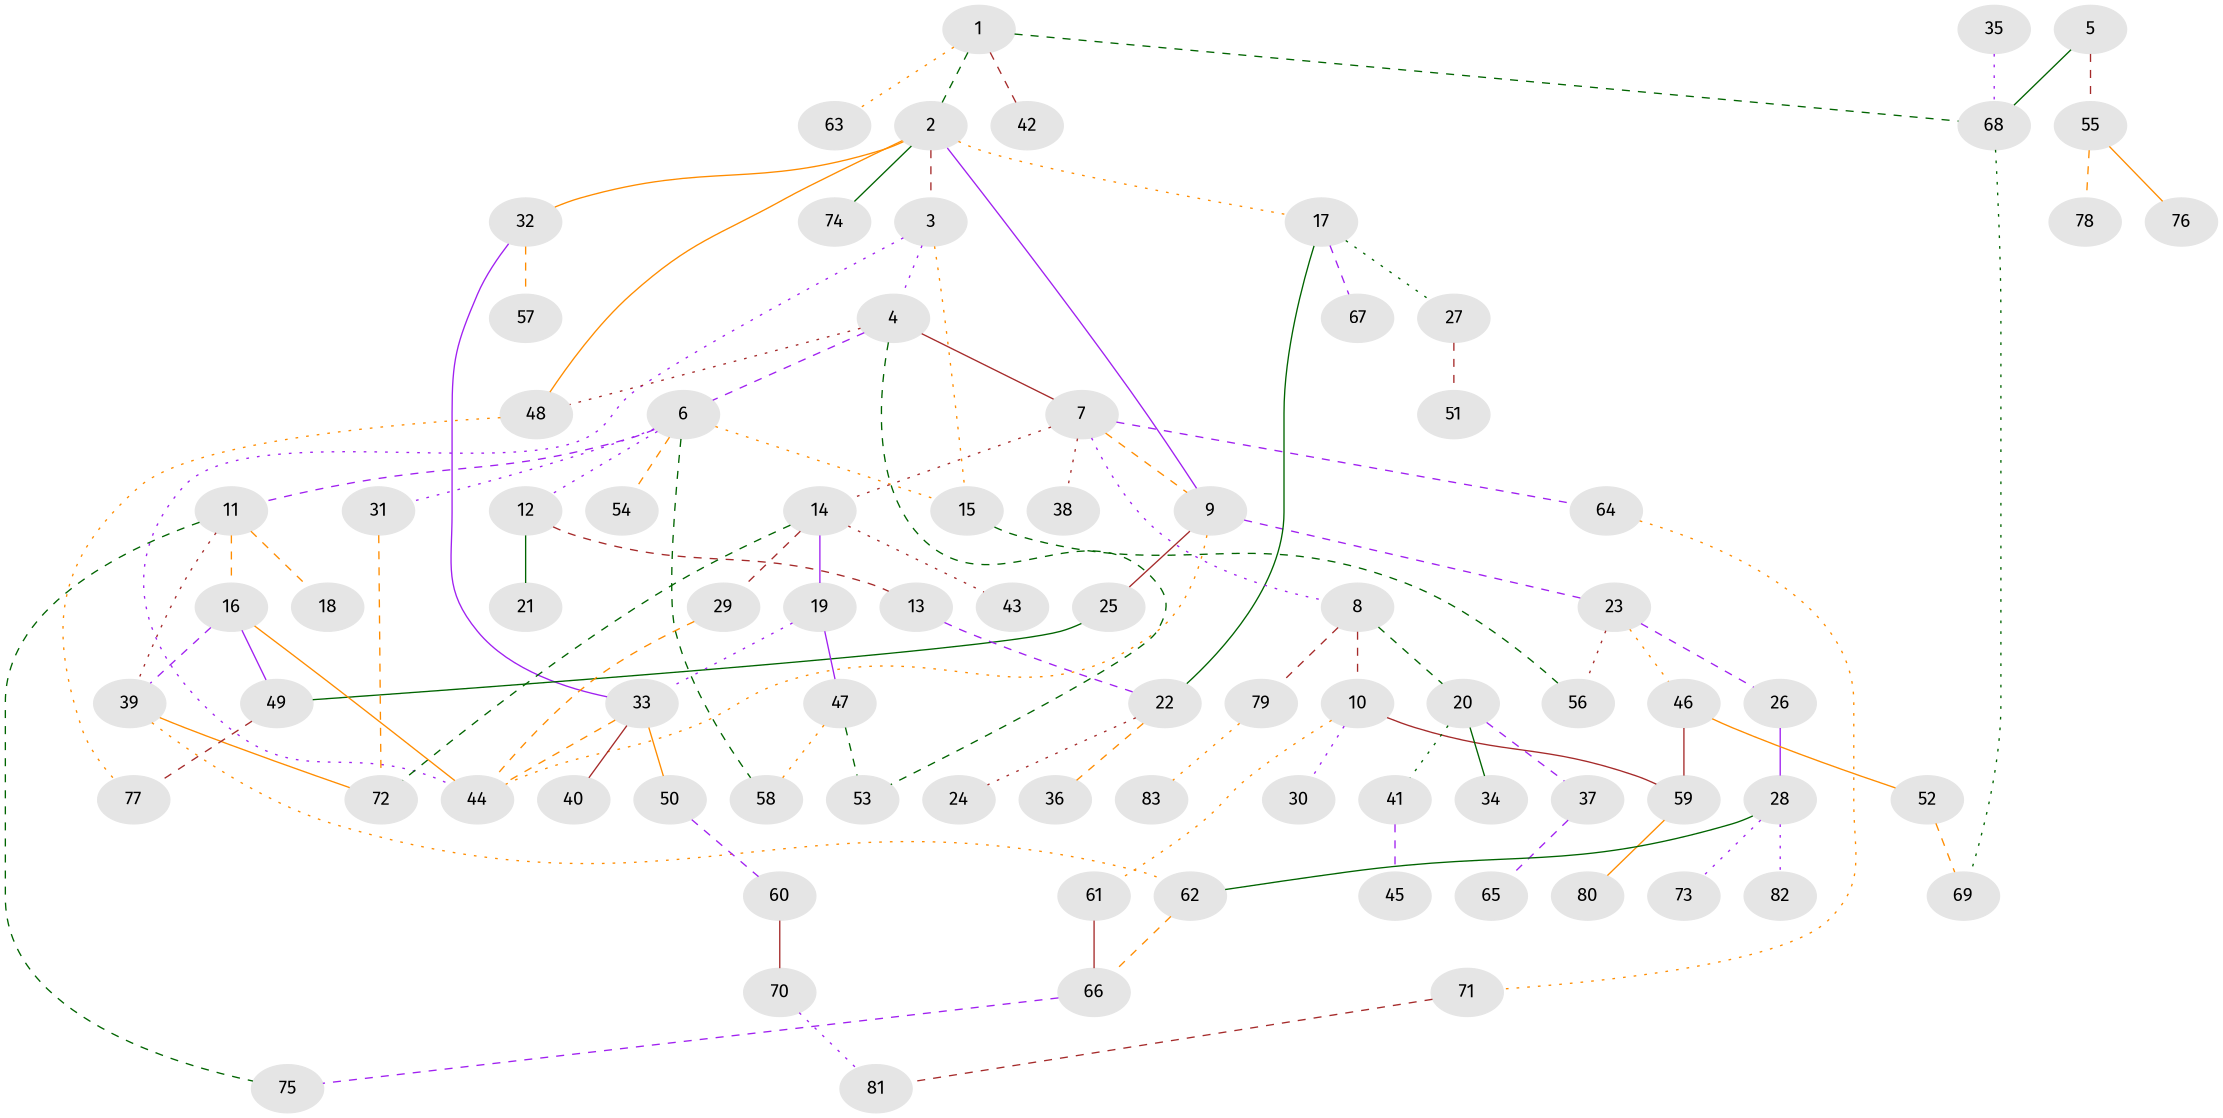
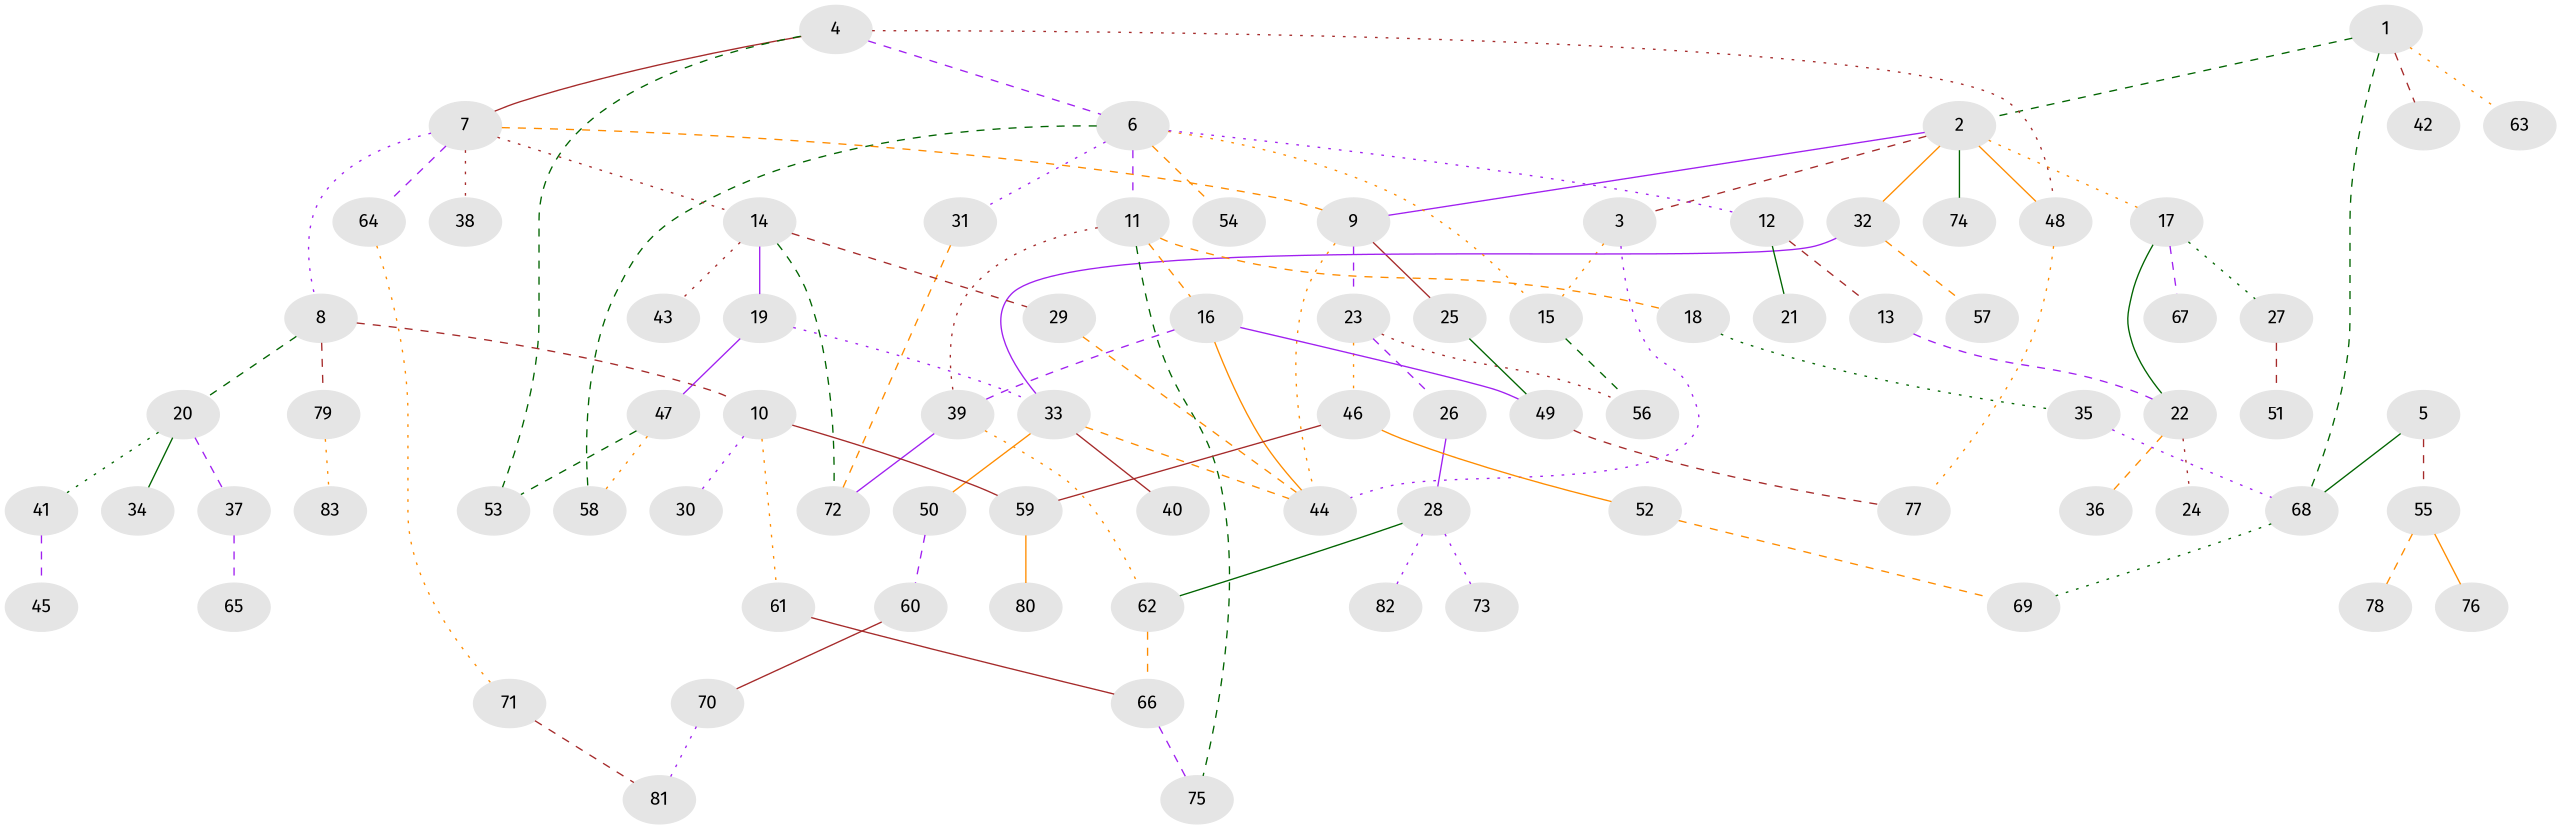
  graph {
    fontname="Fira Sans"
    node [color=gray90 fontname="Fira Sans" style=filled]
    edge [color=darkorange fontname="Fira Sans" style=dashed]
    1
    2
    42
    63
    68
    3
    9
    17
    32
    48
    74
    69
    4
    15
    44
    23
    25
    22
    27
    67
    33
    57
    77
    6
    7
    53
    5
    55
    56
    11
    12
    31
    54
    58
    8
    14
    38
    64
    76
    78
    16
    18
    39
    75
    13
    21
    72
    10
    20
    79
    19
    29
    43
    71
    30
    59
    61
    34
    37
    41
    83
    26
    46
    49
    80
    66
    35
    62
    24
    36
    47
    51
    40
    50
    65
    45
    28
    52
    73
    82
    60
    70
    81
    1 -- 2 [color=darkgreen]
    1 -- 42 [color=brown]
    1 -- 63 [style=dotted]
    1 -- 68 [color=darkgreen]
    2 -- 3 [color=brown]
    2 -- 9 [color=purple style=solid]
    2 -- 17 [style=dotted]
    2 -- 32 [style=solid]
    2 -- 48 [style=solid]
    2 -- 74 [color=darkgreen style=solid]
    68 -- 69 [color=darkgreen style=dotted]
-   3 -- 4 [color=purple style=dotted]
    3 -- 15 [style=dotted]
    3 -- 44 [color=purple style=dotted]
    9 -- 44 [style=dotted]
    9 -- 23 [color=purple]
    9 -- 25 [color=brown style=solid]
    17 -- 22 [color=darkgreen style=solid]
    17 -- 27 [color=darkgreen style=dotted]
    17 -- 67 [color=purple]
    32 -- 33 [color=purple style=solid]
    32 -- 57
    48 -- 77 [style=dotted]
    4 -- 48 [color=brown style=dotted]
    4 -- 6 [color=purple]
    4 -- 7 [color=brown style=solid]
    4 -- 53 [color=darkgreen]
    15 -- 56 [color=darkgreen]
    23 -- 56 [color=brown style=dotted]
    23 -- 26 [color=purple]
    23 -- 46 [style=dotted]
    25 -- 49 [color=darkgreen style=solid]
    22 -- 24 [color=brown style=dotted]
    22 -- 36
    27 -- 51 [color=brown]
    33 -- 44
    33 -- 40 [color=brown style=solid]
    33 -- 50 [style=solid]
    6 -- 15 [style=dotted]
    6 -- 11 [color=purple]
    6 -- 12 [color=purple style=dotted]
    6 -- 31 [color=purple style=dotted]
    6 -- 54
    6 -- 58 [color=darkgreen]
    7 -- 9
    7 -- 8 [color=purple style=dotted]
    7 -- 14 [color=brown style=dotted]
    7 -- 38 [color=brown style=dotted]
    7 -- 64 [color=purple]
    5 -- 68 [color=darkgreen style=solid]
    5 -- 55 [color=brown]
    55 -- 76 [style=solid]
    55 -- 78
    11 -- 16
    11 -- 18
    11 -- 39 [color=brown style=dotted]
    11 -- 75 [color=darkgreen]
    12 -- 13 [color=brown]
    12 -- 21 [color=darkgreen style=solid]
    31 -- 72
    8 -- 10 [color=brown]
    8 -- 20 [color=darkgreen]
    8 -- 79 [color=brown]
    14 -- 72 [color=darkgreen]
    14 -- 19 [color=purple style=solid]
    14 -- 29 [color=brown]
    14 -- 43 [color=brown style=dotted]
    64 -- 71 [style=dotted]
    16 -- 44 [style=solid]
    16 -- 39 [color=purple]
    16 -- 49 [color=purple style=solid]
-   39 -- 72 [style=solid]
+   18 -- 35 [color=darkgreen style=dotted]
+   39 -- 72 [color=purple style=solid]
    39 -- 62 [style=dotted]
    13 -- 22 [color=purple]
    10 -- 30 [color=purple style=dotted]
    10 -- 59 [color=brown style=solid]
    10 -- 61 [style=dotted]
    20 -- 34 [color=darkgreen style=solid]
    20 -- 37 [color=purple]
    20 -- 41 [color=darkgreen style=dotted]
    79 -- 83 [style=dotted]
    19 -- 33 [color=purple style=dotted]
    19 -- 47 [color=purple style=solid]
    29 -- 44
    71 -- 81 [color=brown]
    59 -- 80 [style=solid]
    61 -- 66 [color=brown style=solid]
    37 -- 65 [color=purple]
    41 -- 45 [color=purple]
    26 -- 28 [color=purple style=solid]
    46 -- 59 [color=brown style=solid]
    46 -- 52 [style=solid]
    49 -- 77 [color=brown]
    66 -- 75 [color=purple]
    35 -- 68 [color=purple style=dotted]
    62 -- 66
    47 -- 53 [color=darkgreen]
    47 -- 58 [style=dotted]
    50 -- 60 [color=purple]
    28 -- 62 [color=darkgreen style=solid]
    28 -- 73 [color=purple style=dotted]
    28 -- 82 [color=purple style=dotted]
    52 -- 69
    60 -- 70 [color=brown style=solid]
    70 -- 81 [color=purple style=dotted]
  }
